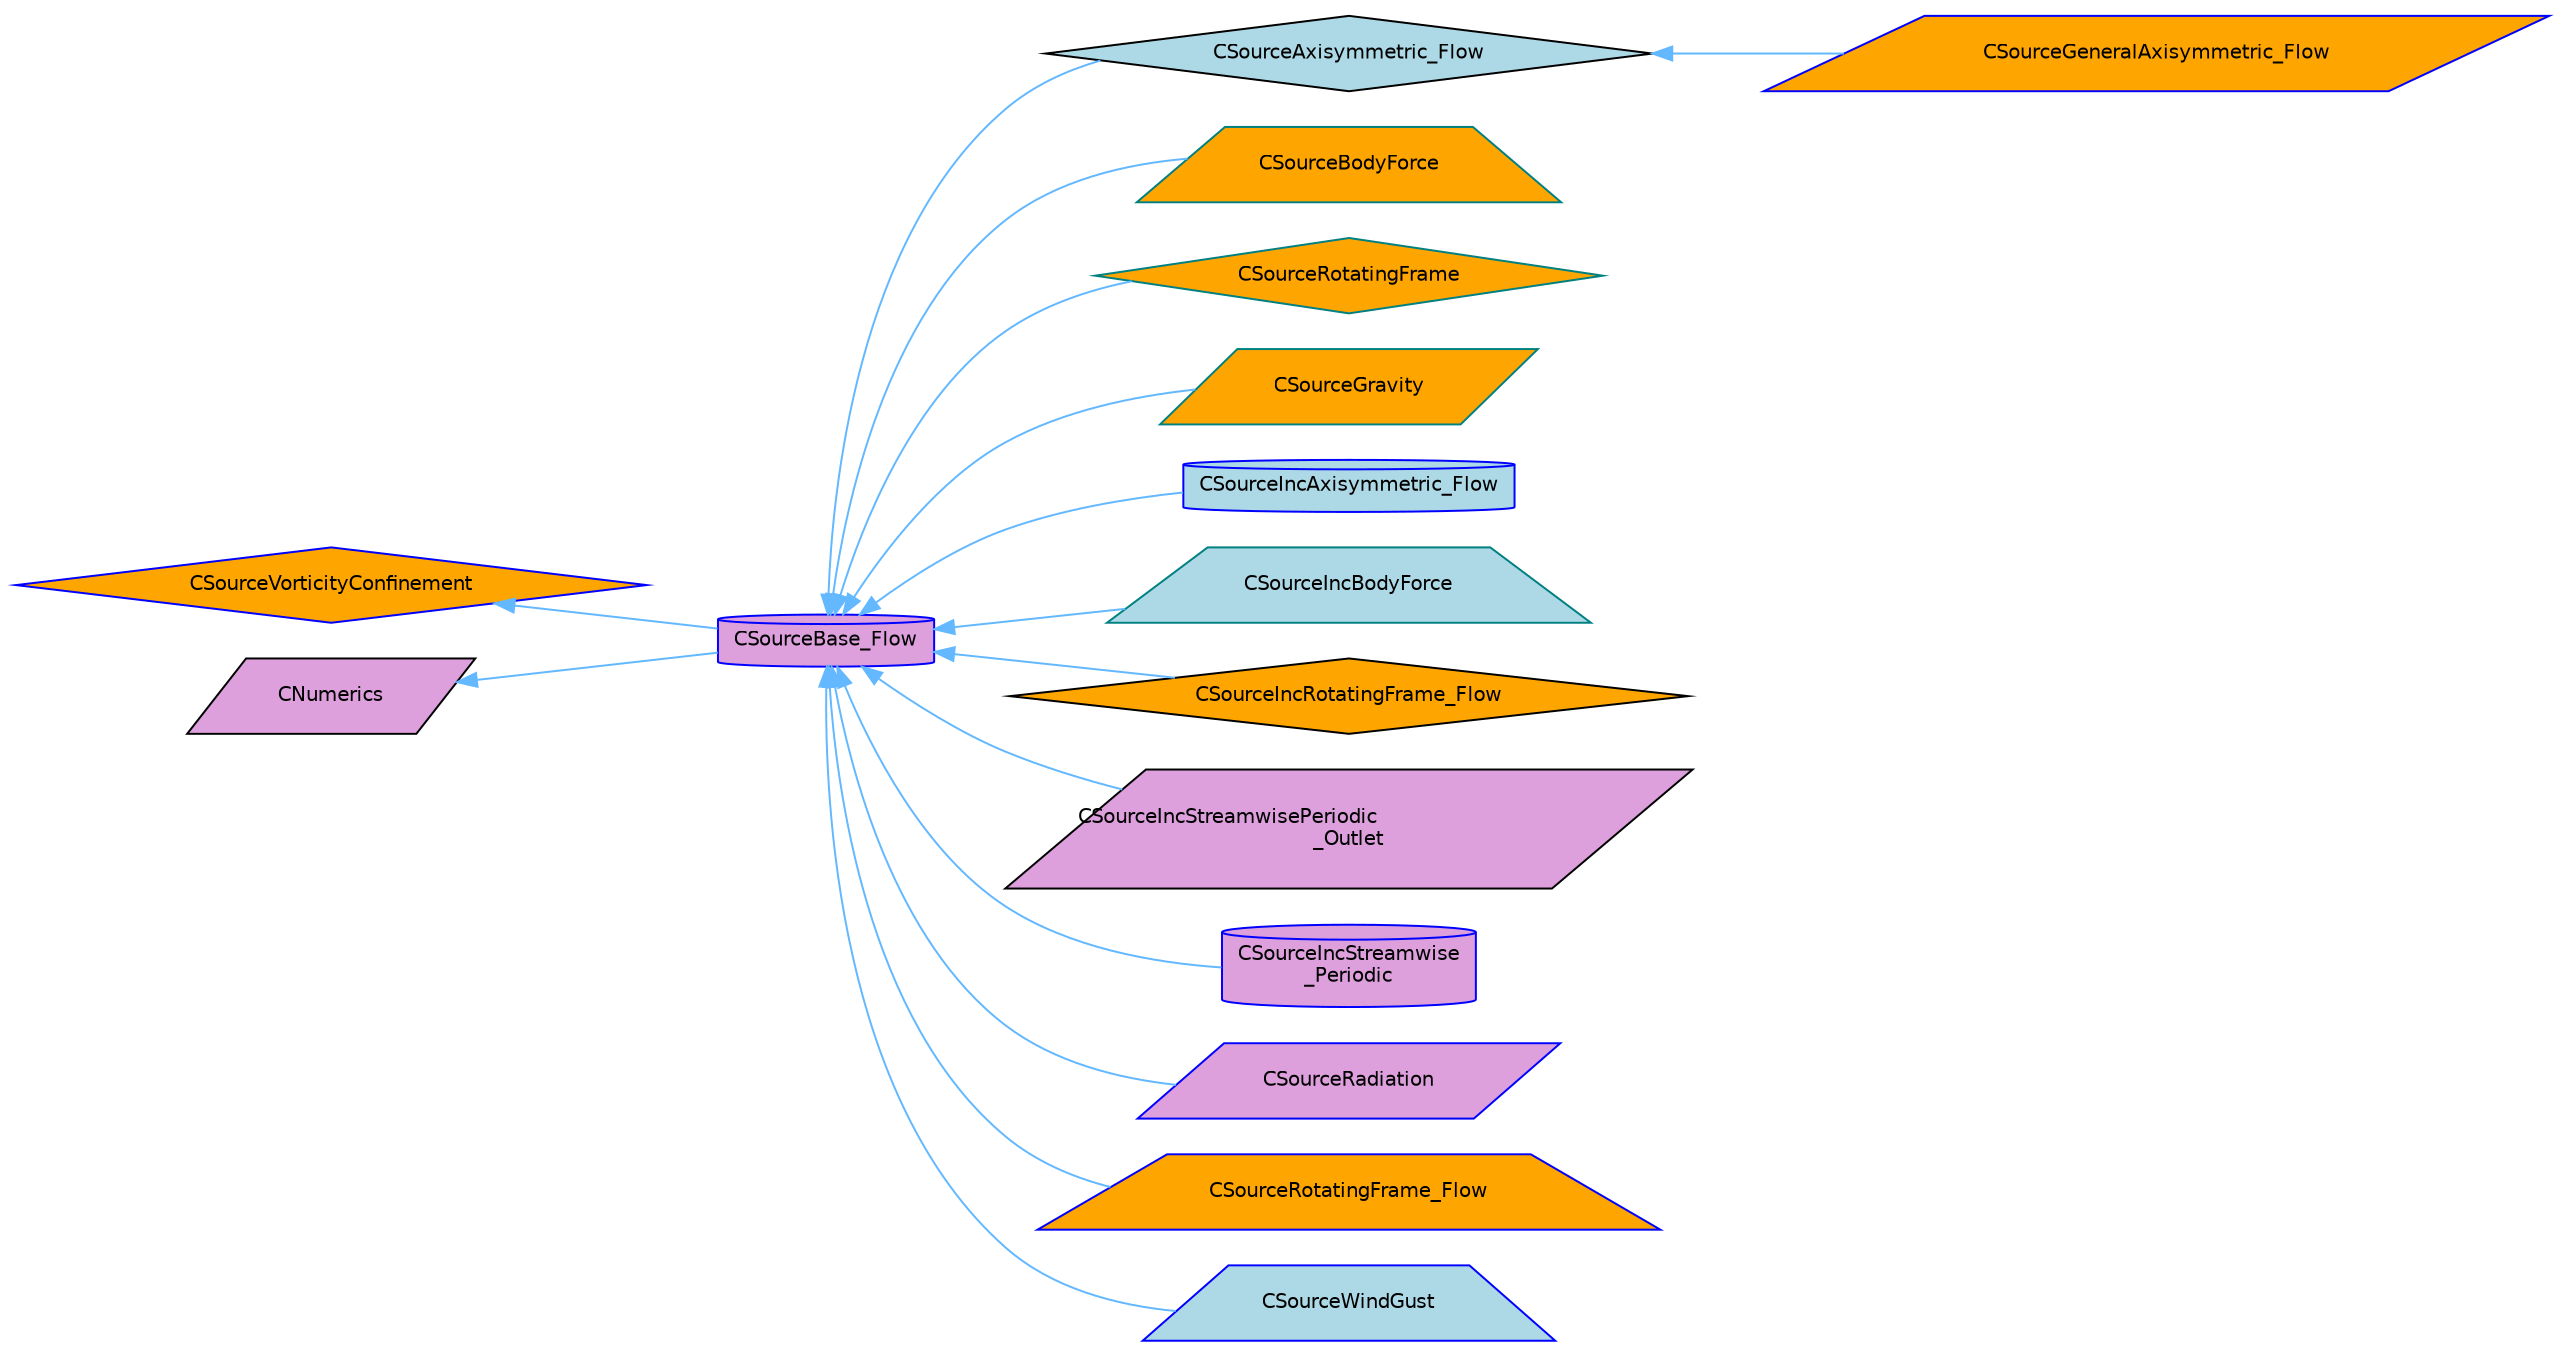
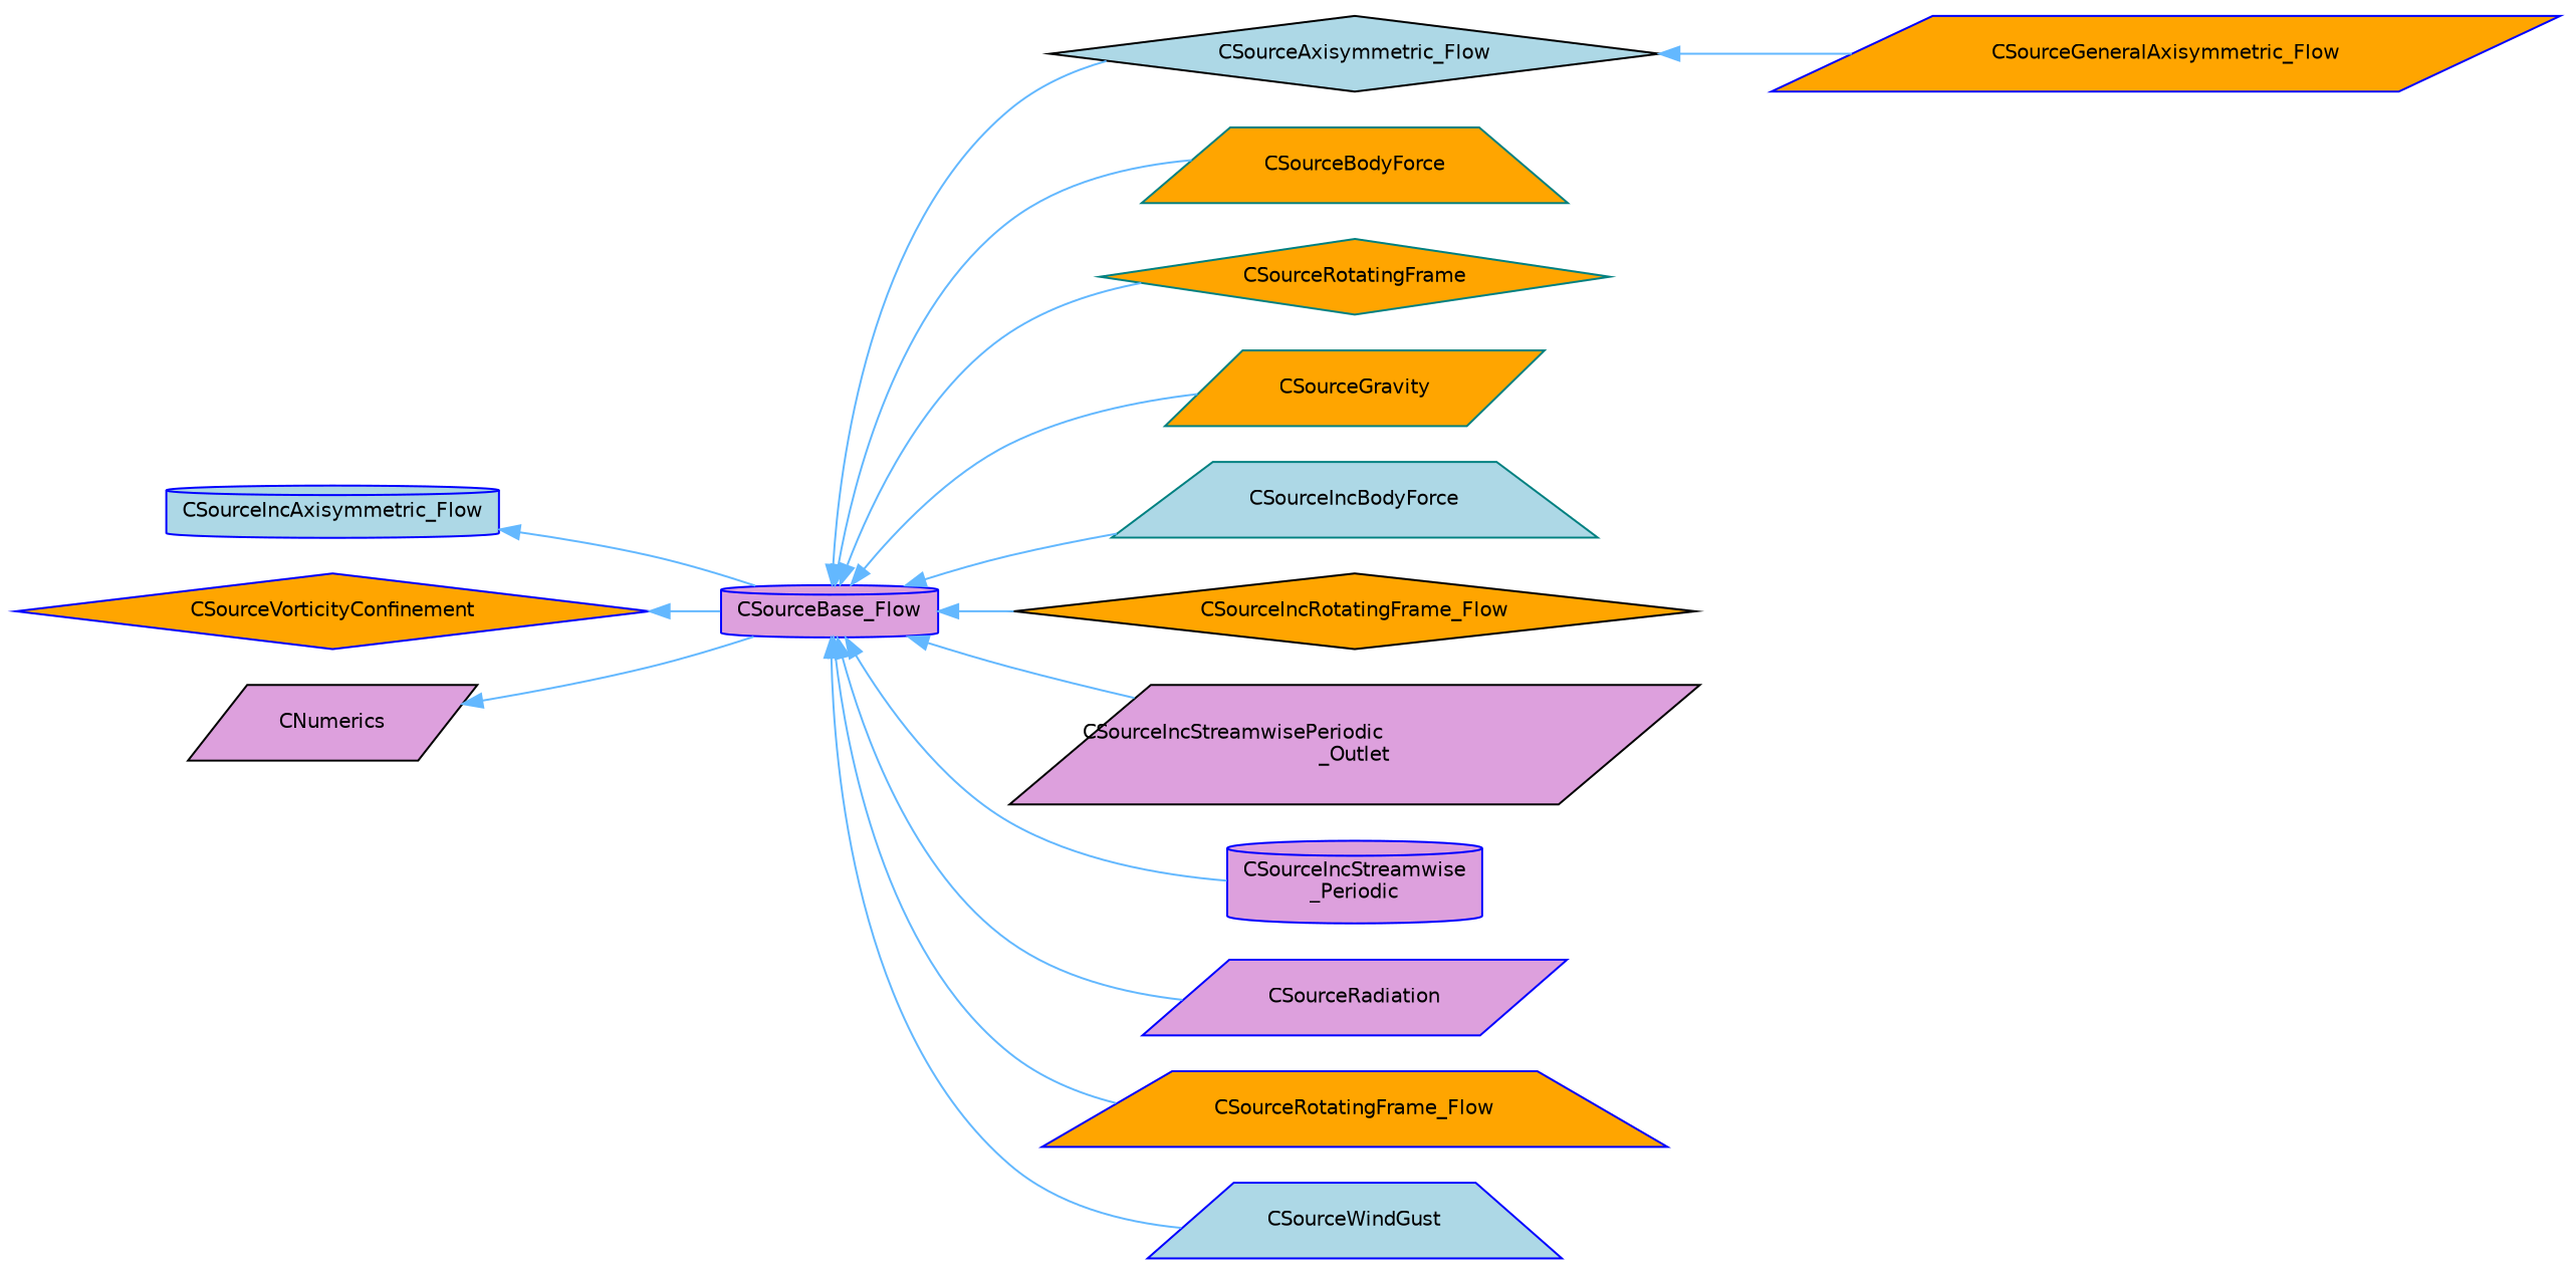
  digraph {
    rankdir=LR
    node [color=blue fillcolor=orange fontname=Helvetica fontsize=10 shape=parallelogram style=filled]
    edge [color=steelblue1 dir=back fontname=Helvetica fontsize=10 labelfontname=Helvetica labelfontsize=10 style=solid]
    n1 [fillcolor=plum fontcolor=black height=0.2 label=CSourceBase_Flow shape=cylinder width=0.4]
    n2 [color=black fillcolor=lightblue height=0.2 label=CSourceAxisymmetric_Flow shape=diamond width=0.4]
    n3 [color=teal height=0.2 label=CSourceBodyForce shape=trapezium width=0.4]
    n4 [color=teal height=0.2 label=CSourceRotatingFrame shape=diamond width=0.4]
    n5 [color=teal height=0.2 label=CSourceGravity width=0.4]
    n6 [fillcolor=lightblue height=0.2 label=CSourceIncAxisymmetric_Flow shape=cylinder width=0.4]
    n7 [color=teal fillcolor=lightblue height=0.2 label=CSourceIncBodyForce shape=trapezium width=0.4]
    n8 [color=black height=0.2 label=CSourceIncRotatingFrame_Flow shape=diamond width=0.4]
    n9 [color=black fillcolor=plum height=0.2 label="CSourceIncStreamwisePeriodic\l_Outlet" width=0.4]
    n10 [fillcolor=plum height=0.2 label="CSourceIncStreamwise\l_Periodic" shape=cylinder width=0.4]
    n11 [fillcolor=plum height=0.2 label=CSourceRadiation width=0.4]
    n12 [height=0.2 label=CSourceRotatingFrame_Flow shape=trapezium width=0.4]
    n13 [fillcolor=lightblue height=0.2 label=CSourceWindGust shape=trapezium width=0.4]
    n14 [height=0.2 label=CSourceGeneralAxisymmetric_Flow width=0.4]
    n15 [height=0.2 label=CSourceVorticityConfinement shape=diamond width=0.4]
    n16 [color=black fillcolor=plum height=0.2 label=CNumerics width=0.4]
    n1 -> n2
    n1 -> n3
    n1 -> n4
    n1 -> n5
-   n1 -> n6
+   n6 -> n1
    n1 -> n7
    n1 -> n8
    n1 -> n9
    n1 -> n10
    n1 -> n11
    n1 -> n12
    n1 -> n13
    n2 -> n14
    n15 -> n1
    n16 -> n1
  }
